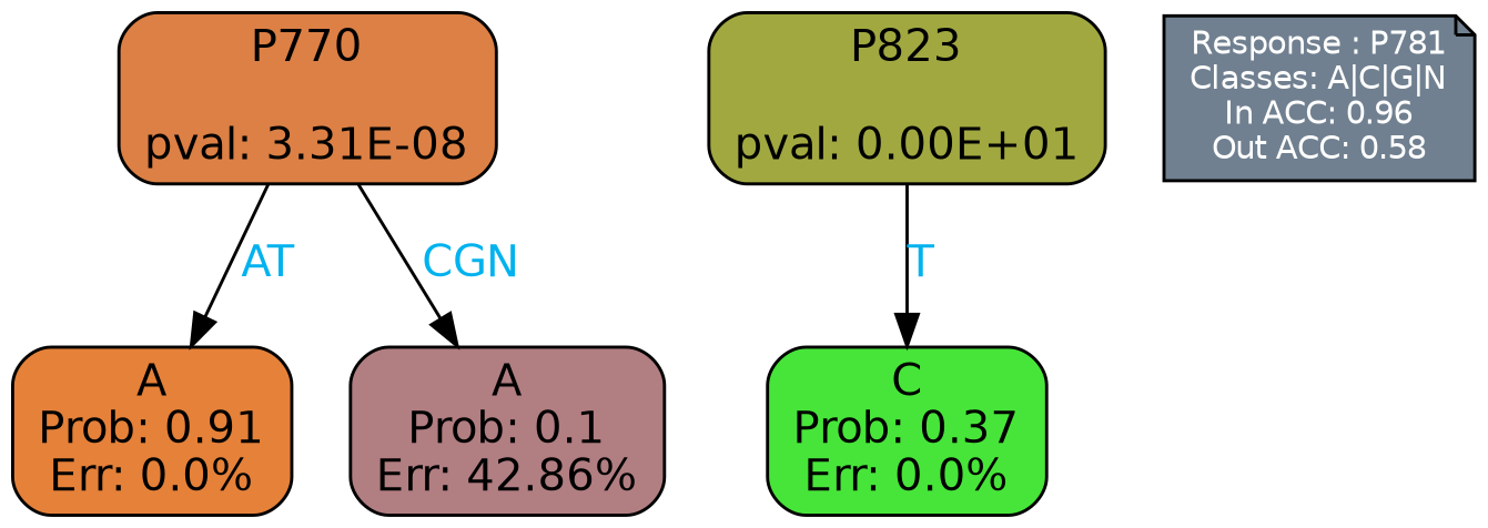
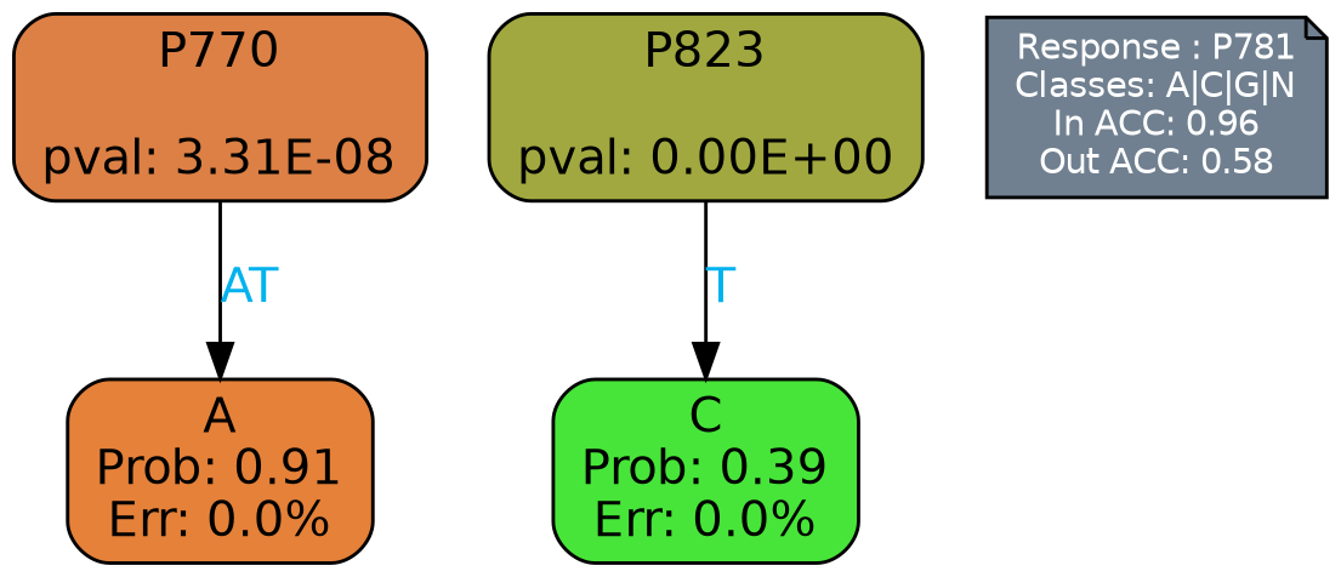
  digraph {
    ranksep=equally
    splines=polylines
    node [color=black fontname=helvetica shape=box style="filled, rounded"]
    edge [fontcolor=deepskyblue2 fontname=helvetica]
    n1 [fillcolor="#e58139" label="A\nProb: 0.91\nErr: 0.0%"]
-   n2 [fillcolor="#b17e82" label="A\nProb: 0.1\nErr: 42.86%"]
-   n3 [fillcolor="#47e539" label="C\nProb: 0.37\nErr: 0.0%"]
+   n3 [fillcolor="#47e539" label="C\nProb: 0.39\nErr: 0.0%"]
    n4 [align=left fillcolor=slategray fontcolor=white fontsize=10 label="Response : P781\nClasses: A|C|G|N\nIn ACC: 0.96\nOut ACC: 0.58\n" shape=note style=filled]
-   n5 [fillcolor="#a1a840" label="P823\n\npval: 0.00E+01"]
+   n5 [fillcolor="#a1a840" label="P823\n\npval: 0.00E+00"]
    n6 [fillcolor="#dc8045" label="P770\n\npval: 3.31E-08"]
    subgraph sub_1 {
      rank=same
      n1
-     n2
      n3
    }
    subgraph sub_2 {
      rank=same
      n4
      n5
    }
    n5 -> n3 [label=T]
    n6 -> n1 [label=AT]
-   n6 -> n2 [label=CGN]
  }
